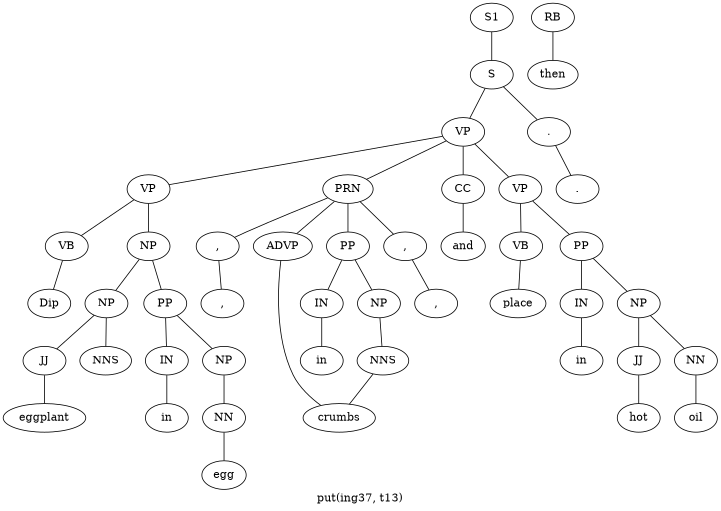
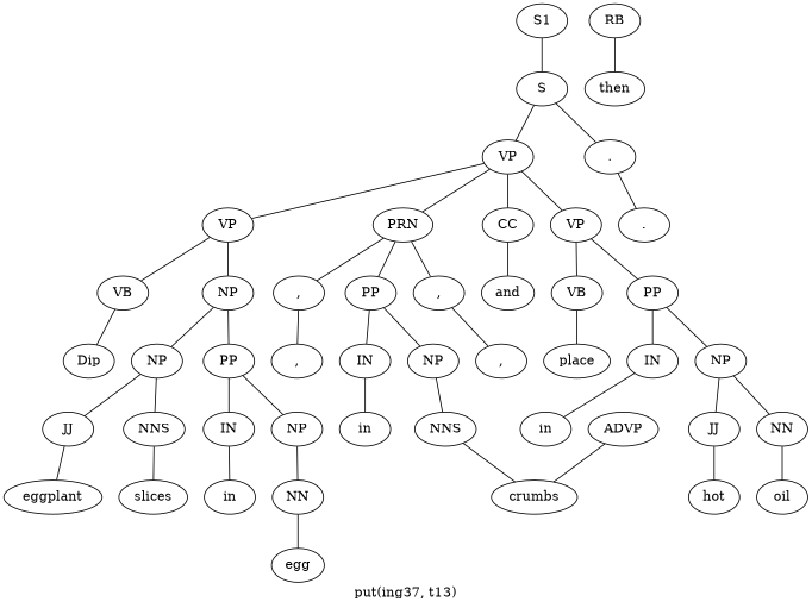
  graph {
    label="put(ing37, t13)"
    n1 [label=S1]
    n2 [label=S]
    n3 [label=VP]
    n4 [label="."]
    n5 [label=VP]
    n6 [label=PRN]
    n7 [label=CC]
    n8 [label=VP]
    n9 [label="."]
    n10 [label=VB]
    n11 [label=NP]
    n12 [label=","]
    n13 [label=ADVP]
    n14 [label=PP]
    n15 [label=","]
    n16 [label=and]
    n17 [label=VB]
    n18 [label=PP]
    n19 [label=Dip]
    n20 [label=NP]
    n21 [label=PP]
    n22 [label=JJ]
    n23 [label=NNS]
    n24 [label=IN]
    n25 [label=NP]
    n26 [label=eggplant]
+   n27 [label=slices]
    n28 [label=in]
    n29 [label=NN]
    n30 [label=egg]
    n31 [label=","]
    n32 [label=crumbs]
    n33 [label=IN]
    n34 [label=NP]
    n35 [label=","]
    n36 [label=RB]
    n37 [label=then]
    n38 [label=in]
    n39 [label=NNS]
    n40 [label=place]
    n41 [label=IN]
    n42 [label=NP]
    n43 [label=in]
    n44 [label=JJ]
    n45 [label=NN]
    n46 [label=hot]
    n47 [label=oil]
    n1 -- n2
    n2 -- n3
    n2 -- n4
    n3 -- n5
    n3 -- n6
    n3 -- n7
    n3 -- n8
    n4 -- n9
    n5 -- n10
    n5 -- n11
    n6 -- n12
-   n6 -- n13
    n6 -- n14
    n6 -- n15
    n7 -- n16
    n8 -- n17
    n8 -- n18
    n10 -- n19
    n11 -- n20
    n11 -- n21
    n12 -- n31
    n13 -- n32
    n14 -- n33
    n14 -- n34
    n15 -- n35
    n17 -- n40
    n18 -- n41
    n18 -- n42
    n20 -- n22
    n20 -- n23
    n21 -- n24
    n21 -- n25
    n22 -- n26
+   n23 -- n27
    n24 -- n28
    n25 -- n29
    n29 -- n30
    n33 -- n38
    n34 -- n39
    n36 -- n37
    n39 -- n32
    n41 -- n43
    n42 -- n44
    n42 -- n45
    n44 -- n46
    n45 -- n47
  }
